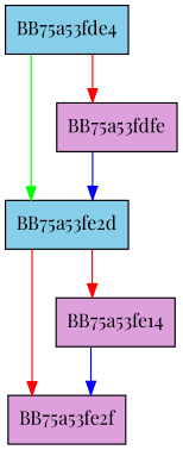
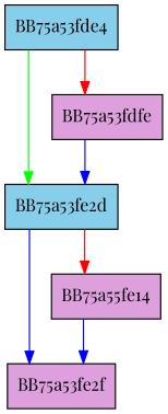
  digraph {
    fontname="Playfair Display"
    splines=ortho
    node [fillcolor=plum fontname="Playfair Display" shape=box style=filled]
    edge [color=blue fontname="Playfair Display"]
    BB75a53fde4 [fillcolor=skyblue]
    BB75a53fe2d [fillcolor=skyblue]
    BB75a53fdfe
    BB75a53fe2f
-   BB75a53fe14
+   BB75a53fe14 [label=BB75a55fe14]
    BB75a53fde4 -> BB75a53fe2d [color=green]
    BB75a53fde4 -> BB75a53fdfe [color=red]
-   BB75a53fe2d -> BB75a53fe2f [color=red]
+   BB75a53fe2d -> BB75a53fe2f
    BB75a53fe2d -> BB75a53fe14 [color=red]
    BB75a53fdfe -> BB75a53fe2d
    BB75a53fe14 -> BB75a53fe2f
  }
